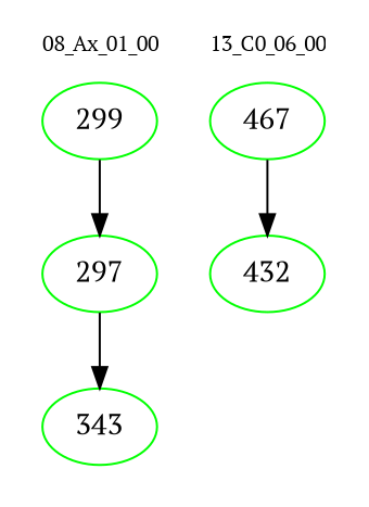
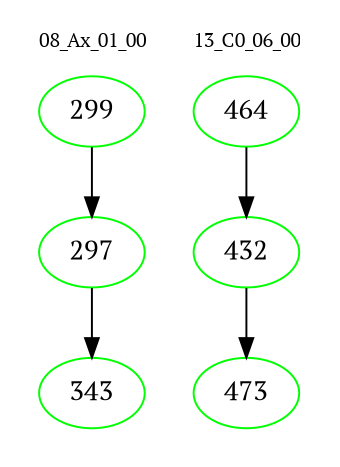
  digraph {
    fontname="PT Serif"
    node [color=green fontname="PT Serif"]
    edge [color=black fontname="PT Serif"]
    n1 [label=299]
    n2 [label=297]
    n3 [label=343]
-   n4 [label=467]
+   n4 [label=464]
    n5 [label=432]
+   n6 [label=473]
    subgraph cluster_1 {
      color=white
      fontsize=10
      label="08_Ax_01_00"
      n1
      n2
      n3
    }
    subgraph cluster_2 {
      color=white
      fontsize=10
      label="13_C0_06_00"
      n4
      n5
+     n6
    }
    n1 -> n2
    n2 -> n3
    n4 -> n5
+   n5 -> n6
  }
